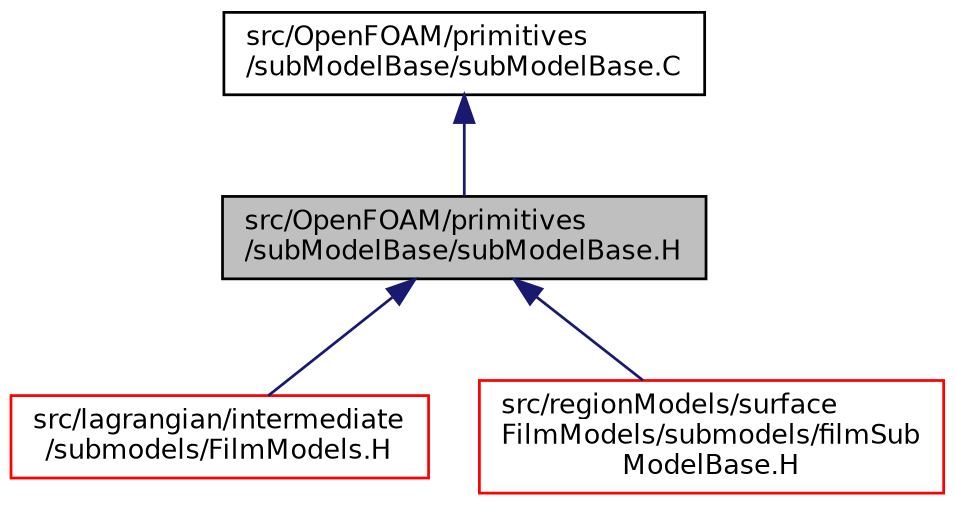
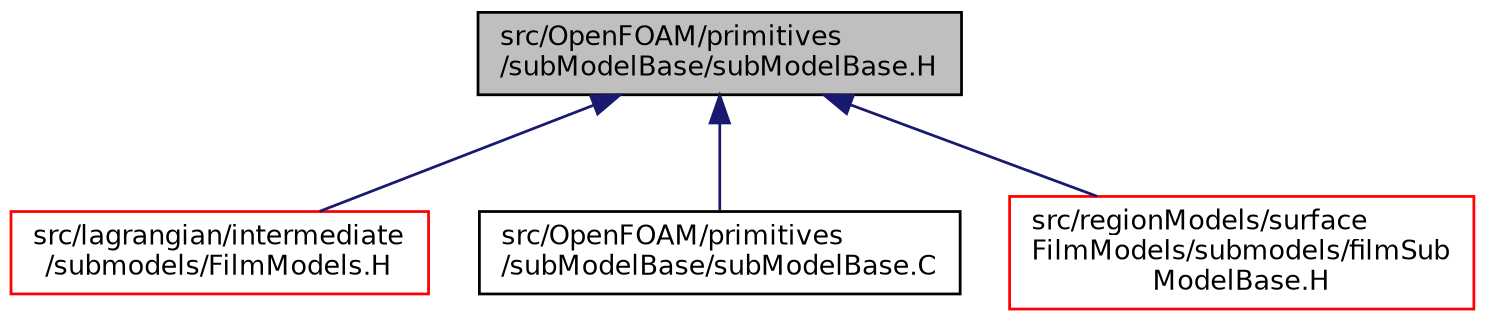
  digraph {
    node [color=black fontname=Helvetica fontsize=10 shape=record]
    edge [color=midnightblue dir=back fontname=Helvetica fontsize=10 labelfontname=Helvetica labelfontsize=10 style=solid]
    n1 [fillcolor=grey75 fontcolor=black height=0.2 label="src/OpenFOAM/primitives\l/subModelBase/subModelBase.H" style=filled width=0.4]
    n2 [color=red height=0.2 label="src/lagrangian/intermediate\l/submodels/FilmModels.H" width=0.4]
    n3 [height=0.2 label="src/OpenFOAM/primitives\l/subModelBase/subModelBase.C" width=0.4]
    n4 [color=red height=0.2 label="src/regionModels/surface\lFilmModels/submodels/filmSub\lModelBase.H" width=0.4]
    n1 -> n2
-   n3 -> n1
+   n1 -> n3
    n1 -> n4
  }
